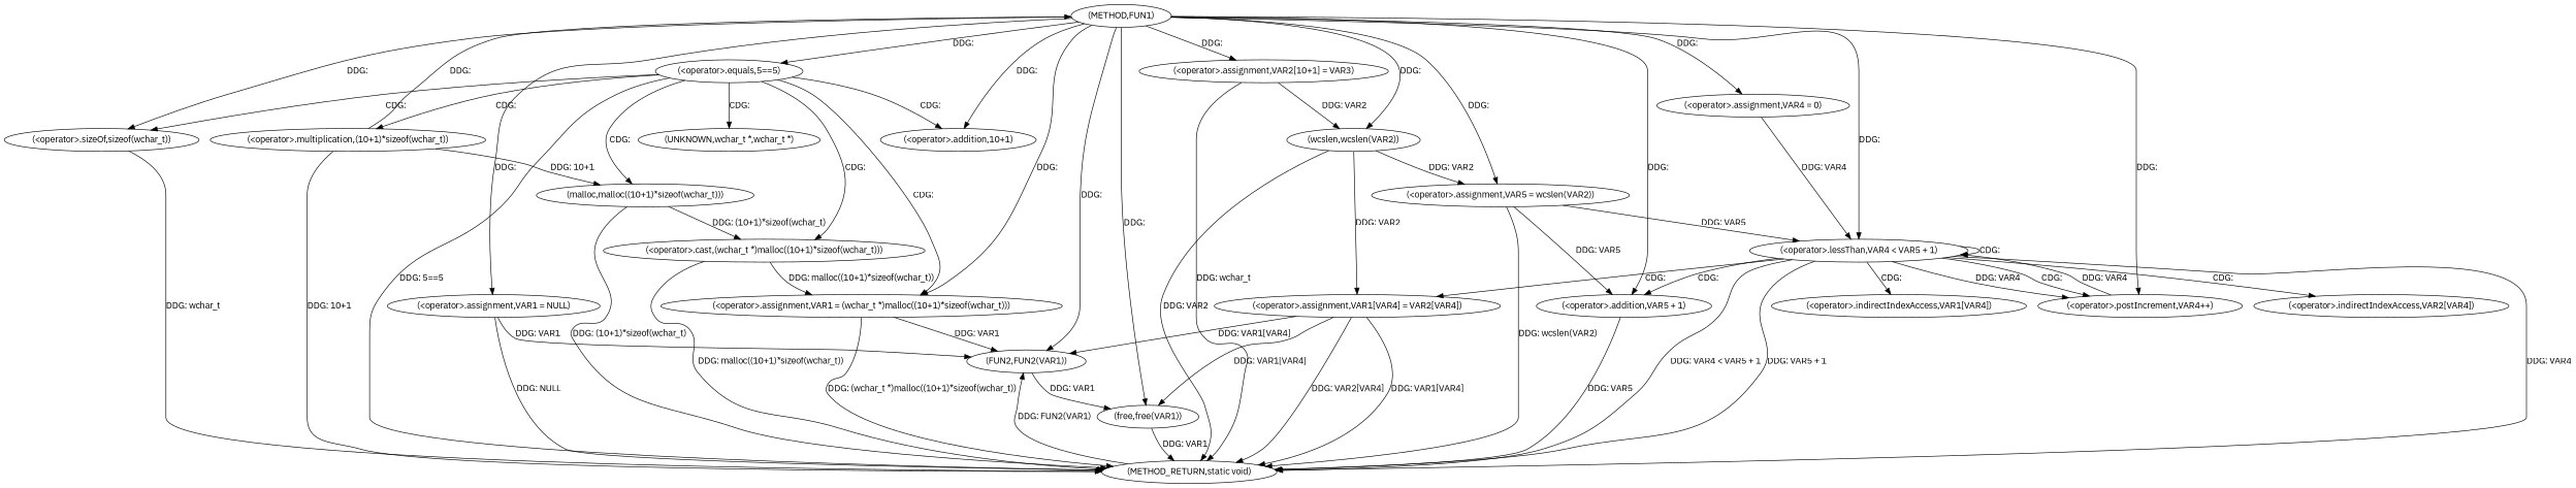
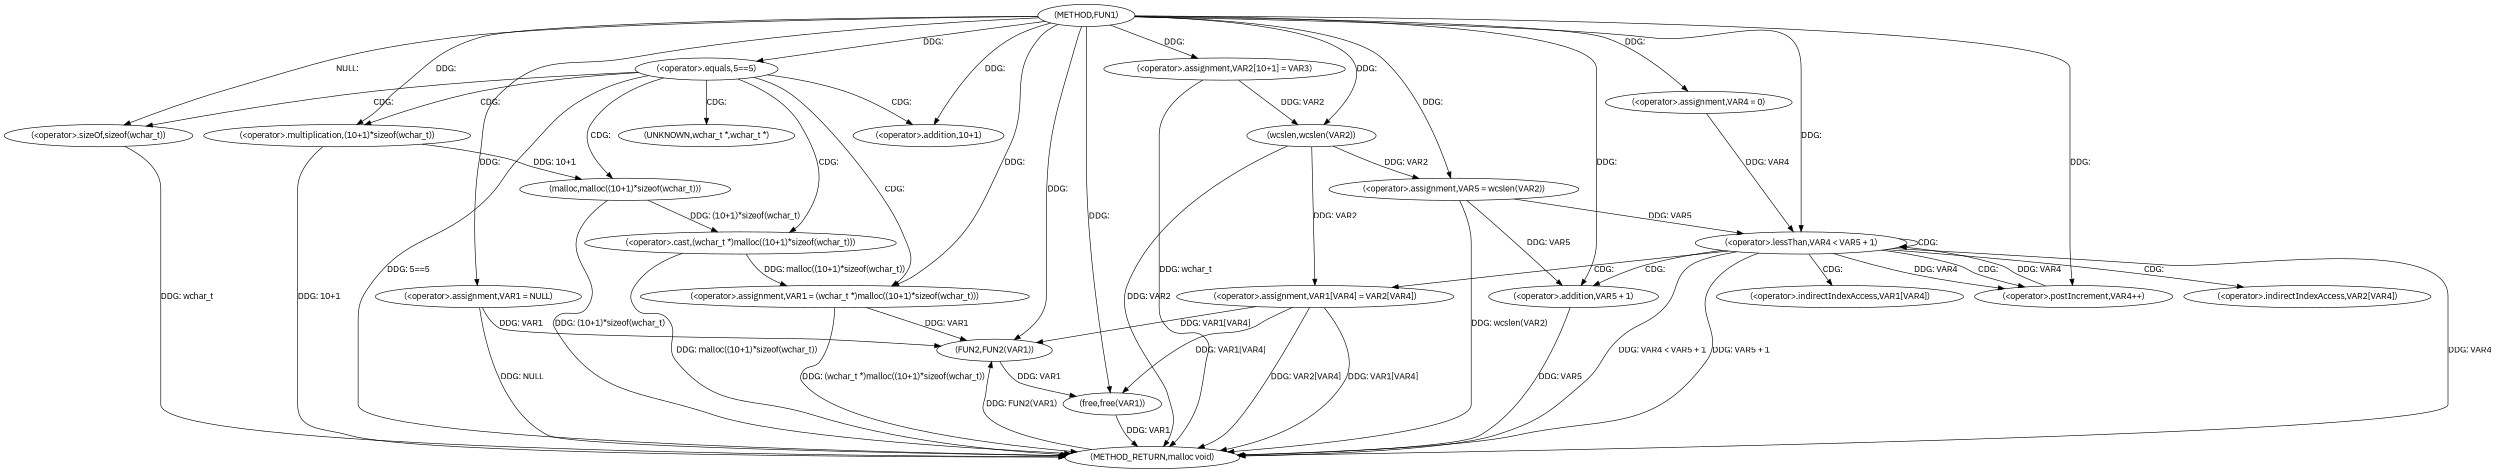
  digraph {
    fontname="IBM Plex Sans"
    node [fontname="IBM Plex Sans"]
    edge [fontname="IBM Plex Sans"]
    n1 [label="(METHOD,FUN1)"]
    n2 [label="(<operator>.assignment,VAR1 = NULL)"]
    n3 [label="(<operator>.equals,5==5)"]
    n4 [label="(<operator>.assignment,VAR1 = (wchar_t *)malloc((10+1)*sizeof(wchar_t)))"]
    n5 [label="(<operator>.multiplication,(10+1)*sizeof(wchar_t))"]
    n6 [label="(<operator>.addition,10+1)"]
    n7 [label="(<operator>.sizeOf,sizeof(wchar_t))"]
    n8 [label="(<operator>.assignment,VAR2[10+1] = VAR3)"]
    n9 [label="(<operator>.assignment,VAR5 = wcslen(VAR2))"]
    n10 [label="(wcslen,wcslen(VAR2))"]
    n11 [label="(<operator>.assignment,VAR4 = 0)"]
    n12 [label="(<operator>.lessThan,VAR4 < VAR5 + 1)"]
    n13 [label="(<operator>.addition,VAR5 + 1)"]
    n14 [label="(<operator>.postIncrement,VAR4++)"]
    n15 [label="(FUN2,FUN2(VAR1))"]
    n16 [label="(free,free(VAR1))"]
-   n17 [label="(METHOD_RETURN,static void)"]
+   n17 [label="(METHOD_RETURN,malloc void)"]
    n18 [label="(<operator>.cast,(wchar_t *)malloc((10+1)*sizeof(wchar_t)))"]
    n19 [label="(malloc,malloc((10+1)*sizeof(wchar_t)))"]
    n20 [label="(UNKNOWN,wchar_t *,wchar_t *)"]
    n21 [label="(<operator>.assignment,VAR1[VAR4] = VAR2[VAR4])"]
    n22 [label="(<operator>.indirectIndexAccess,VAR1[VAR4])"]
    n23 [label="(<operator>.indirectIndexAccess,VAR2[VAR4])"]
    n1 -> n2 [label="DDG: "]
    n1 -> n3 [label="DDG: "]
    n1 -> n4 [label="DDG: "]
-   n5 -> n1 [label="DDG: "]
+   n1 -> n5 [label="DDG: "]
    n1 -> n6 [label="DDG: "]
-   n1 -> n7 [label="DDG: "]
+   n1 -> n7 [label="NULL: "]
    n1 -> n8 [label="DDG: "]
    n1 -> n9 [label="DDG: "]
    n1 -> n10 [label="DDG: "]
    n1 -> n11 [label="DDG: "]
    n1 -> n12 [label="DDG: "]
    n1 -> n13 [label="DDG: "]
    n1 -> n14 [label="DDG: "]
    n1 -> n15 [label="DDG: "]
    n1 -> n16 [label="DDG: "]
    n2 -> n15 [label="DDG: VAR1"]
    n2 -> n17 [label="DDG: NULL"]
    n3 -> n4 [label="CDG: "]
    n3 -> n5 [label="CDG: "]
    n3 -> n6 [label="CDG: "]
    n3 -> n7 [label="CDG: "]
    n3 -> n17 [label="DDG: 5==5"]
    n3 -> n18 [label="CDG: "]
    n3 -> n19 [label="CDG: "]
    n3 -> n20 [label="CDG: "]
    n4 -> n15 [label="DDG: VAR1"]
    n4 -> n17 [label="DDG: (wchar_t *)malloc((10+1)*sizeof(wchar_t))"]
    n5 -> n17 [label="DDG: 10+1"]
    n5 -> n19 [label="DDG: 10+1"]
    n7 -> n17 [label="DDG: wchar_t"]
    n8 -> n10 [label="DDG: VAR2"]
    n8 -> n17 [label="DDG: wchar_t"]
    n9 -> n12 [label="DDG: VAR5"]
    n9 -> n13 [label="DDG: VAR5"]
    n9 -> n17 [label="DDG: wcslen(VAR2)"]
    n10 -> n9 [label="DDG: VAR2"]
    n10 -> n17 [label="DDG: VAR2"]
    n10 -> n21 [label="DDG: VAR2"]
    n11 -> n12 [label="DDG: VAR4"]
    n12 -> n12 [label="CDG: "]
    n12 -> n13 [label="CDG: "]
    n12 -> n14 [label="DDG: VAR4"]
    n12 -> n14 [label="CDG: "]
    n12 -> n17 [label="DDG: VAR4"]
    n12 -> n17 [label="DDG: VAR4 < VAR5 + 1"]
    n12 -> n17 [label="DDG: VAR5 + 1"]
    n12 -> n21 [label="CDG: "]
    n12 -> n22 [label="CDG: "]
    n12 -> n23 [label="CDG: "]
    n13 -> n17 [label="DDG: VAR5"]
    n14 -> n12 [label="DDG: VAR4"]
    n15 -> n16 [label="DDG: VAR1"]
    n16 -> n17 [label="DDG: VAR1"]
    n17 -> n15 [label="DDG: FUN2(VAR1)"]
    n18 -> n4 [label="DDG: malloc((10+1)*sizeof(wchar_t))"]
    n18 -> n17 [label="DDG: malloc((10+1)*sizeof(wchar_t))"]
    n19 -> n17 [label="DDG: (10+1)*sizeof(wchar_t)"]
    n19 -> n18 [label="DDG: (10+1)*sizeof(wchar_t)"]
    n21 -> n15 [label="DDG: VAR1[VAR4]"]
    n21 -> n16 [label="DDG: VAR1[VAR4]"]
    n21 -> n17 [label="DDG: VAR2[VAR4]"]
    n21 -> n17 [label="DDG: VAR1[VAR4]"]
  }
